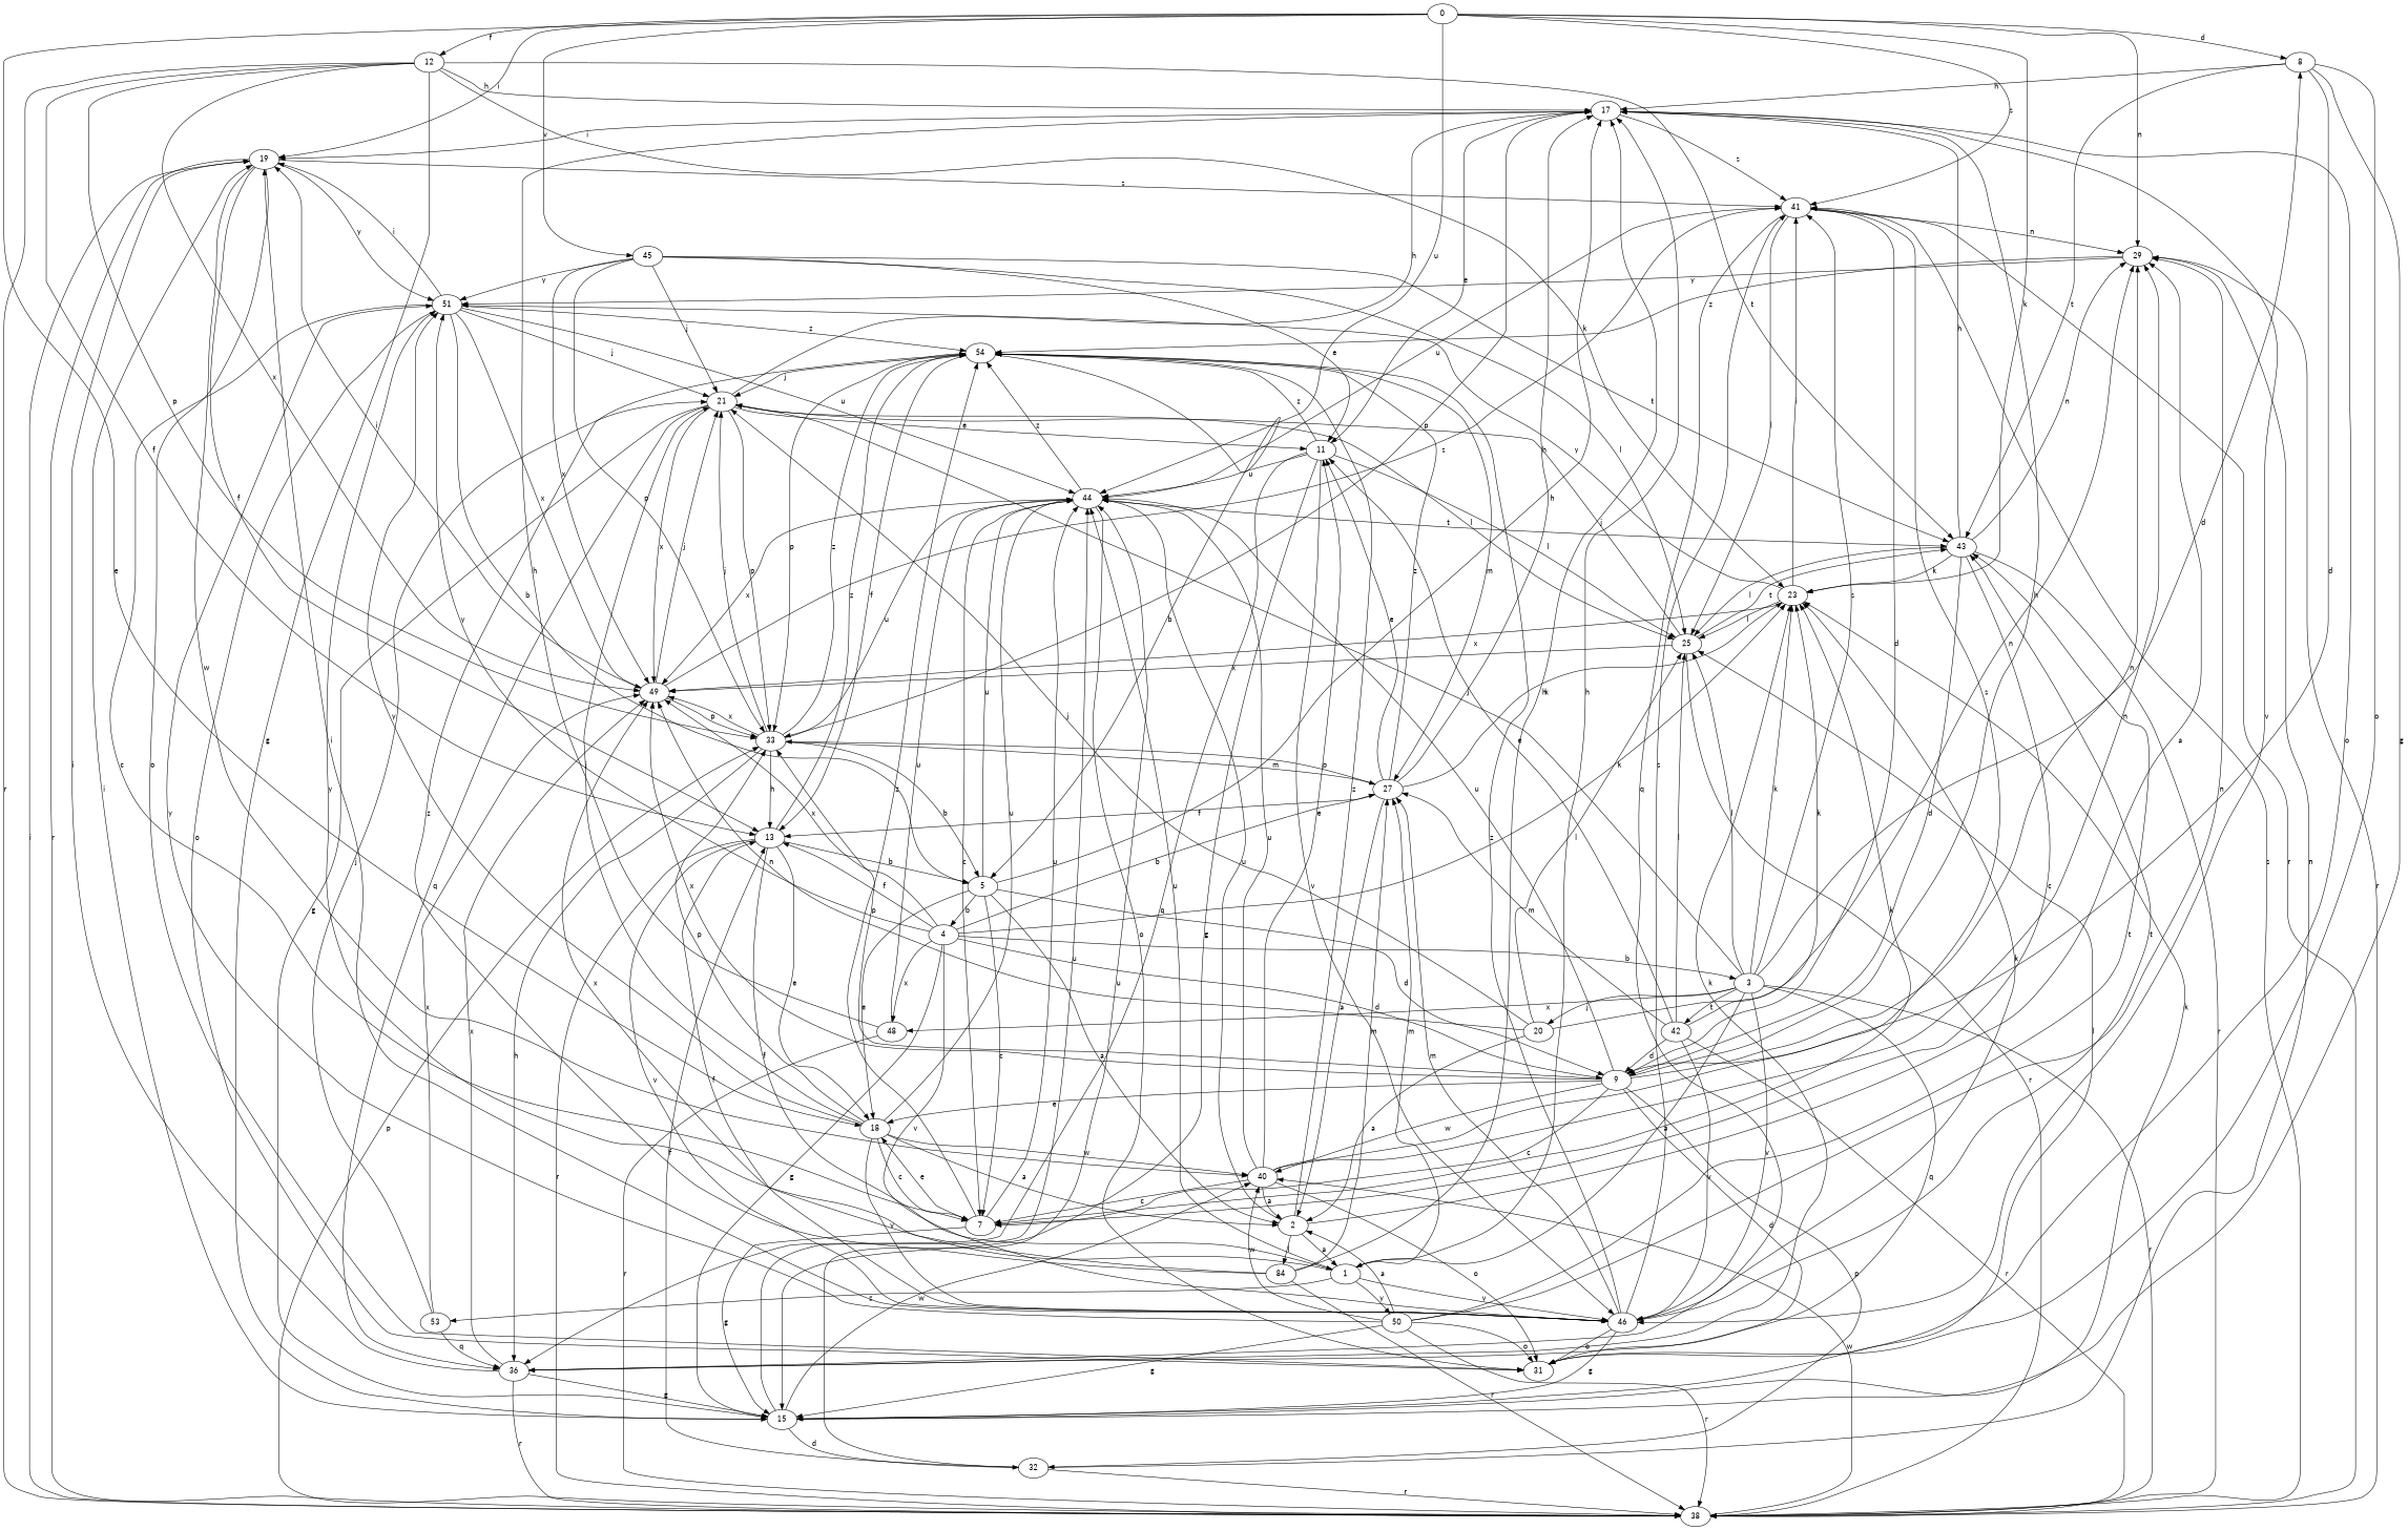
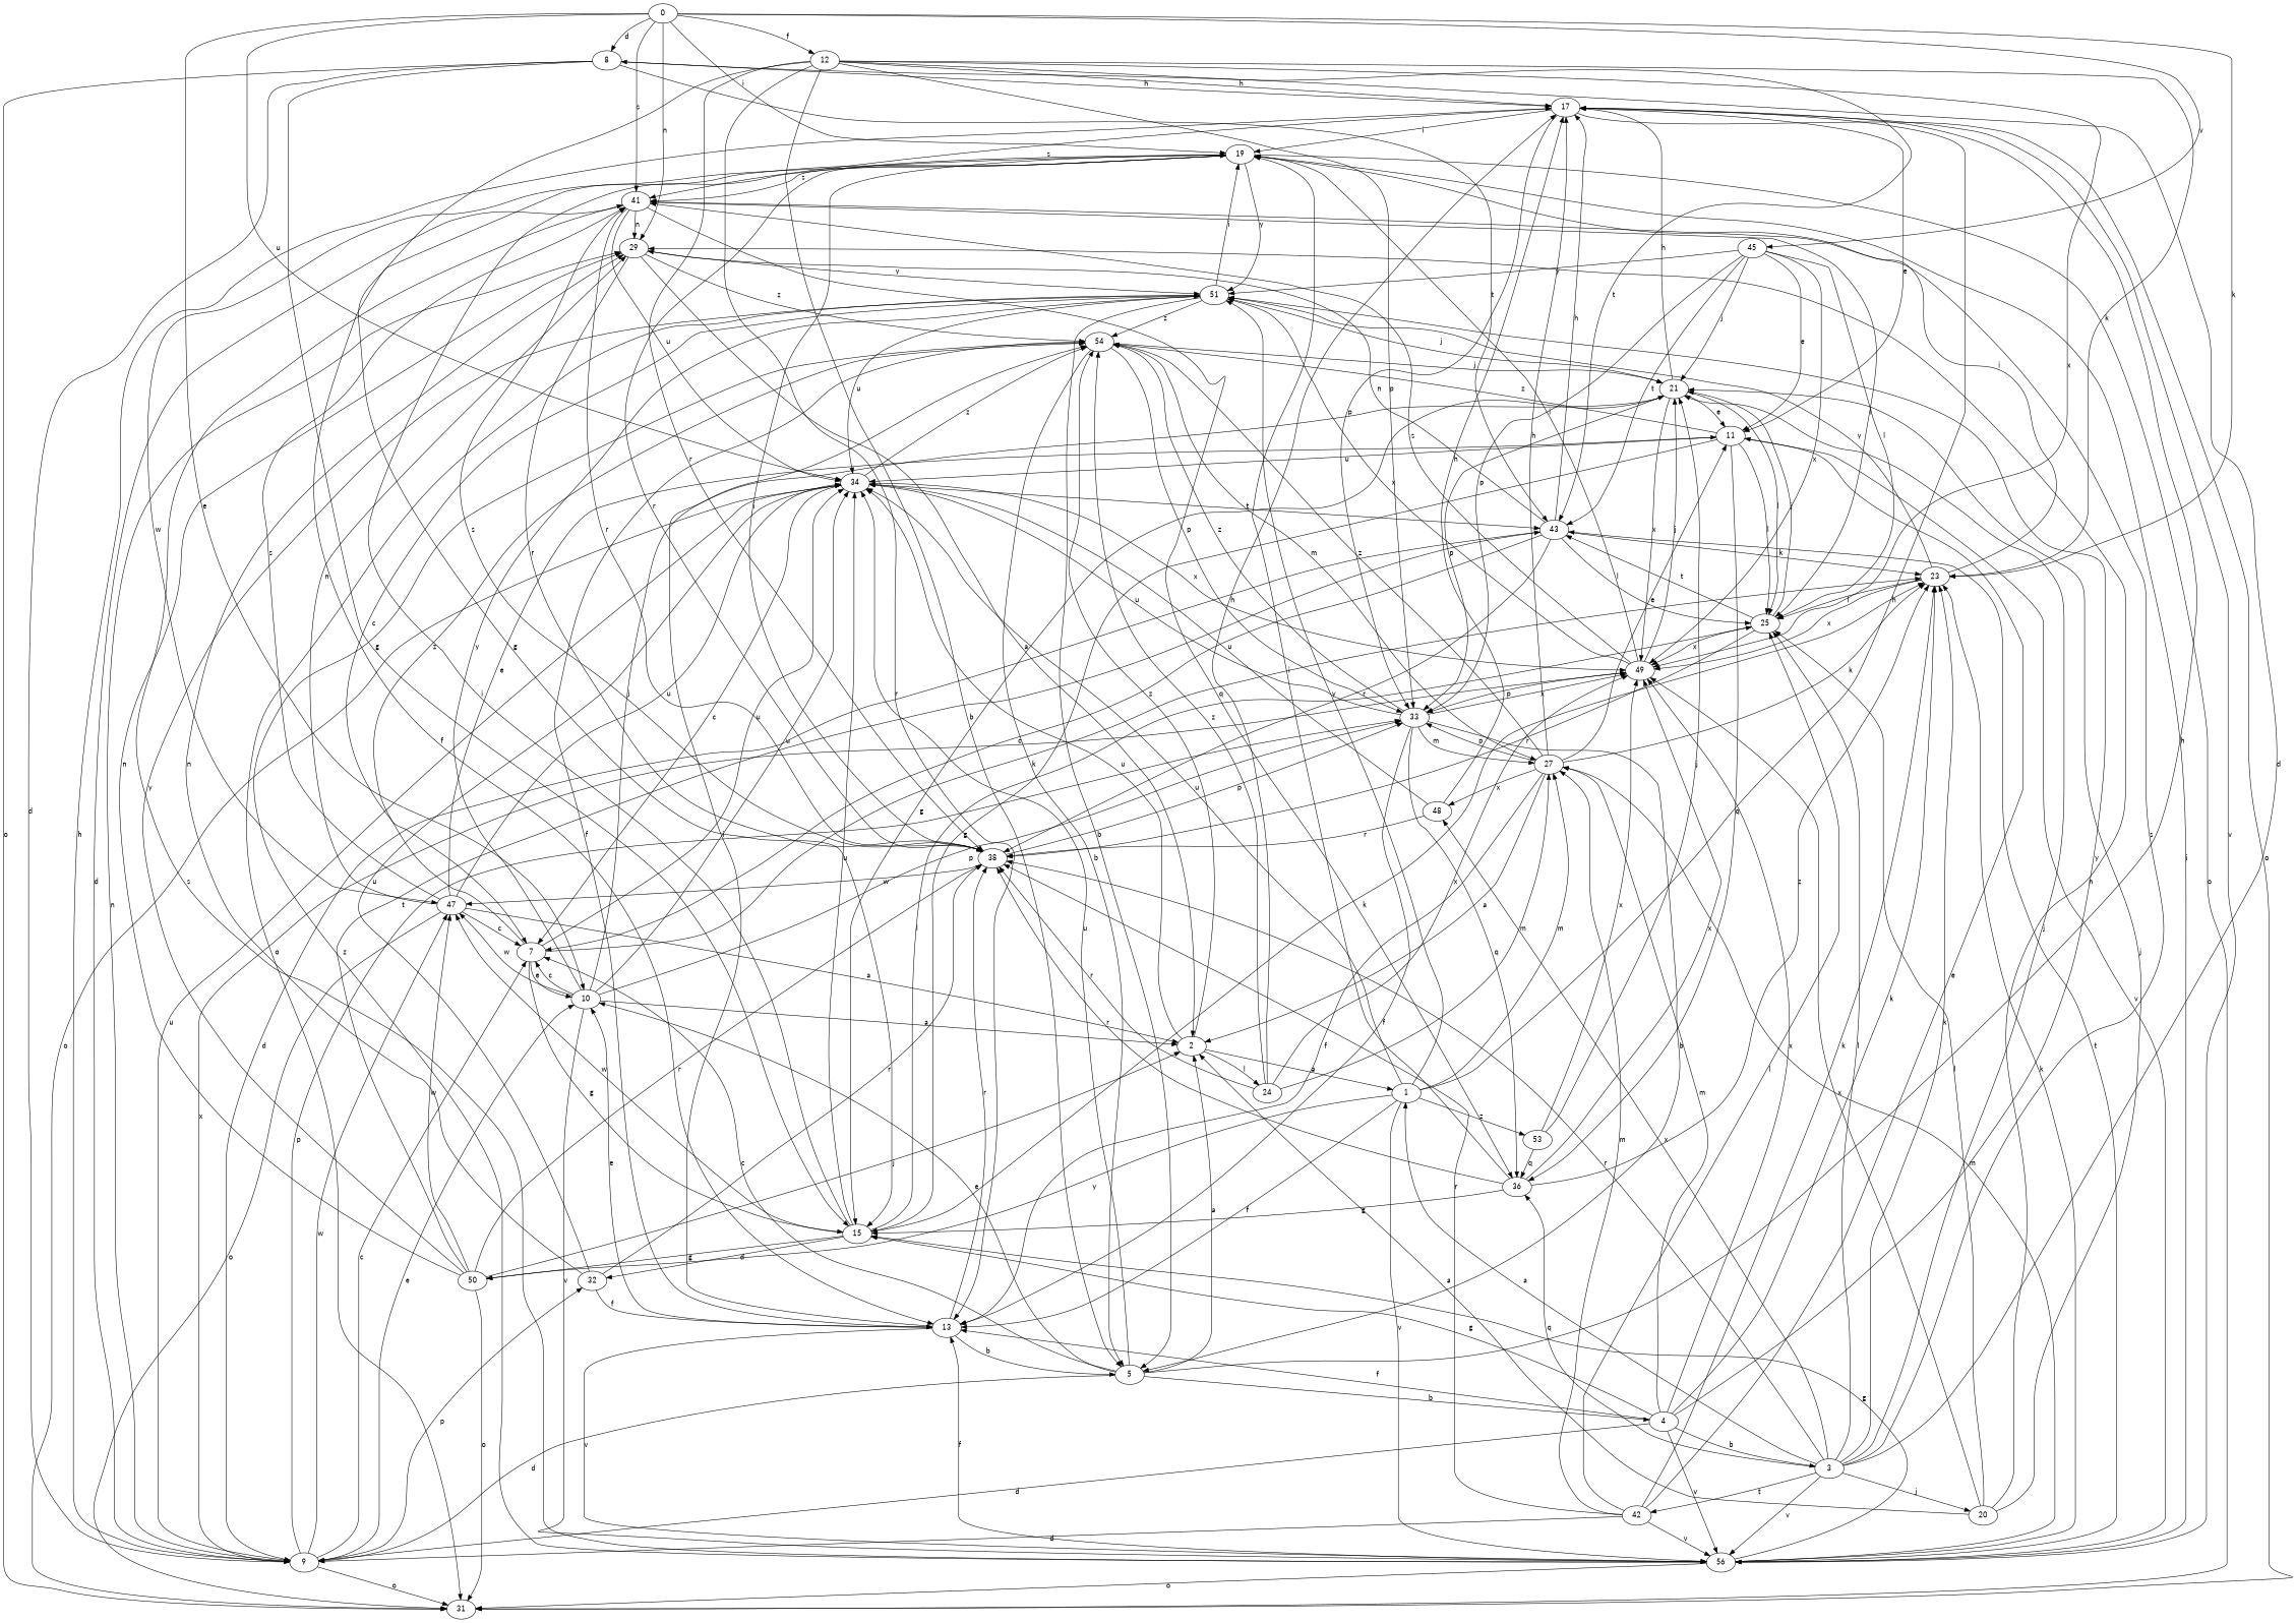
  strict digraph {
    fontname=Lato
    node [fontname=Lato]
    edge [fontname=Lato]
    0
    8
-   10 [label=18]
+   10
    12
    19
    23
    29
    41
-   44
+   44 [label=34]
    45
    17
    9
    15
    31
    43
-   46
+   46 [label=56]
    51
    2
    21
    7
    33
-   47 [label=40]
+   47
    13
    38
    49
    5
    25
    54
    36
    11
    1
    27
    50
    53
-   24 [label=84]
+   24
    3
    20
    42
    48
    4
    32
    0 -> 8 [label=d]
    0 -> 10 [label=e]
    0 -> 12 [label=f]
    0 -> 19 [label=i]
    0 -> 23 [label=k]
    0 -> 29 [label=n]
    0 -> 41 [label=s]
    0 -> 44 [label=u]
    0 -> 45 [label=v]
    8 -> 17 [label=h]
    8 -> 9 [label=d]
    8 -> 15 [label=g]
    8 -> 31 [label=o]
    8 -> 43 [label=t]
    10 -> 44 [label=u]
    10 -> 46 [label=v]
    10 -> 51 [label=y]
    10 -> 2 [label=a]
    10 -> 21 [label=j]
    10 -> 7 [label=c]
    10 -> 33 [label=p]
    10 -> 47 [label=w]
    12 -> 23 [label=k]
    12 -> 17 [label=h]
    12 -> 15 [label=g]
    12 -> 43 [label=t]
    12 -> 33 [label=p]
-   12 -> 13 [label=f]
+   12 -> 13 [label=r]
    12 -> 38 [label=r]
    12 -> 49 [label=x]
+   12 -> 5 [label=b]
    19 -> 41 [label=s]
    19 -> 31 [label=o]
    19 -> 51 [label=y]
    19 -> 47 [label=w]
    19 -> 13 [label=f]
    19 -> 38 [label=r]
-   23 -> 41 [label=i]
+   23 -> 19 [label=i]
    23 -> 51 [label=y]
    23 -> 49 [label=x]
    23 -> 25 [label=l]
    29 -> 51 [label=y]
-   2 -> 29 [label=a]
+   29 -> 2 [label=a]
    29 -> 38 [label=r]
    29 -> 54 [label=z]
    41 -> 29 [label=n]
    41 -> 44 [label=u]
    41 -> 9 [label=d]
    41 -> 38 [label=r]
    41 -> 25 [label=l]
    41 -> 36 [label=q]
    44 -> 31 [label=o]
    44 -> 43 [label=t]
    44 -> 7 [label=c]
    44 -> 49 [label=x]
    44 -> 54 [label=z]
    45 -> 43 [label=t]
    45 -> 51 [label=y]
    45 -> 21 [label=j]
    45 -> 33 [label=p]
    45 -> 49 [label=x]
    45 -> 25 [label=l]
    45 -> 11 [label=e]
    17 -> 19 [label=i]
    17 -> 41 [label=s]
    17 -> 31 [label=o]
    17 -> 46 [label=v]
    17 -> 33 [label=p]
    17 -> 11 [label=e]
    9 -> 10 [label=e]
    9 -> 29 [label=n]
    9 -> 44 [label=u]
    9 -> 17 [label=h]
-   9 -> 31 [label=d]
+   9 -> 31 [label=o]
    9 -> 7 [label=c]
    9 -> 33 [label=p]
    9 -> 47 [label=w]
    9 -> 49 [label=x]
    9 -> 32 [label=p]
    15 -> 19 [label=i]
    15 -> 23 [label=k]
    15 -> 44 [label=u]
    15 -> 47 [label=w]
    15 -> 25 [label=l]
    15 -> 32 [label=d]
    43 -> 23 [label=k]
    43 -> 29 [label=n]
    43 -> 17 [label=h]
    43 -> 9 [label=d]
    43 -> 7 [label=c]
    43 -> 38 [label=r]
    43 -> 25 [label=l]
    46 -> 19 [label=i]
    46 -> 23 [label=k]
    46 -> 41 [label=s]
    46 -> 15 [label=g]
    46 -> 31 [label=o]
    46 -> 43 [label=t]
    46 -> 13 [label=f]
    46 -> 54 [label=z]
    46 -> 27 [label=m]
    51 -> 19 [label=i]
    51 -> 44 [label=u]
    51 -> 31 [label=o]
    51 -> 21 [label=j]
    51 -> 7 [label=c]
-   51 -> 49 [label=x]
+   49 -> 51 [label=x]
    51 -> 5 [label=b]
    51 -> 54 [label=z]
    2 -> 44 [label=u]
    2 -> 54 [label=z]
    2 -> 1 [label=a]
    2 -> 24 [label=l]
    21 -> 17 [label=h]
    21 -> 15 [label=g]
    21 -> 33 [label=p]
    21 -> 49 [label=x]
    21 -> 25 [label=l]
-   21 -> 36 [label=q]
    21 -> 11 [label=e]
    7 -> 10 [label=e]
    7 -> 23 [label=k]
    7 -> 44 [label=u]
    7 -> 15 [label=g]
    7 -> 54 [label=z]
    33 -> 44 [label=u]
-   33 -> 21 [label=j]
-   33 -> 13 [label=h]
+   33 -> 13 [label=f]
    33 -> 49 [label=x]
    33 -> 5 [label=b]
    33 -> 54 [label=z]
-   33 -> 36 [label=h]
+   33 -> 36 [label=q]
    33 -> 27 [label=m]
    47 -> 29 [label=n]
    47 -> 41 [label=s]
    47 -> 44 [label=u]
    47 -> 31 [label=o]
    47 -> 2 [label=a]
    47 -> 7 [label=c]
    47 -> 11 [label=e]
    13 -> 10 [label=e]
    13 -> 46 [label=v]
    13 -> 38 [label=r]
    13 -> 5 [label=b]
-   13 -> 54 [label=z]
+   13 -> 54 [label=i]
    38 -> 19 [label=i]
    38 -> 41 [label=s]
    38 -> 33 [label=p]
    38 -> 47 [label=w]
    49 -> 19 [label=i]
    49 -> 41 [label=s]
    49 -> 21 [label=j]
    49 -> 33 [label=p]
    5 -> 10 [label=e]
    5 -> 44 [label=u]
    5 -> 17 [label=h]
    5 -> 9 [label=d]
    5 -> 2 [label=a]
    5 -> 7 [label=c]
    5 -> 4 [label=b]
    25 -> 43 [label=t]
    25 -> 21 [label=j]
    25 -> 38 [label=r]
    25 -> 49 [label=x]
    54 -> 21 [label=j]
    54 -> 33 [label=p]
    54 -> 13 [label=f]
    54 -> 5 [label=b]
    54 -> 27 [label=m]
    36 -> 19 [label=i]
-   36 -> 23 [label=k]
+   36 -> 23 [label=z]
    36 -> 15 [label=g]
    36 -> 38 [label=r]
    36 -> 49 [label=x]
    11 -> 44 [label=u]
    11 -> 15 [label=g]
    11 -> 46 [label=v]
    11 -> 25 [label=l]
    11 -> 54 [label=z]
    11 -> 36 [label=q]
    1 -> 44 [label=u]
    1 -> 17 [label=h]
    1 -> 46 [label=v]
    1 -> 51 [label=y]
-   13 -> 1 [label=f]
+   1 -> 13 [label=f]
    1 -> 27 [label=m]
    1 -> 50 [label=y]
    1 -> 53 [label=z]
    27 -> 23 [label=k]
    27 -> 17 [label=h]
    27 -> 2 [label=a]
    27 -> 33 [label=p]
    27 -> 13 [label=f]
    27 -> 54 [label=z]
    27 -> 11 [label=e]
    50 -> 29 [label=n]
-   50 -> 15 [label=g]
+   15 -> 50 [label=g]
    50 -> 31 [label=o]
    50 -> 43 [label=t]
    50 -> 51 [label=y]
-   50 -> 2 [label=a]
+   50 -> 2 [label=j]
    50 -> 47 [label=w]
    50 -> 38 [label=r]
    53 -> 21 [label=j]
    53 -> 49 [label=x]
    53 -> 36 [label=q]
    24 -> 17 [label=h]
    24 -> 38 [label=r]
    24 -> 49 [label=x]
    24 -> 54 [label=z]
    24 -> 27 [label=m]
    3 -> 8 [label=d]
    3 -> 23 [label=k]
    3 -> 41 [label=s]
    3 -> 46 [label=v]
    3 -> 21 [label=j]
    3 -> 38 [label=r]
    3 -> 25 [label=l]
    3 -> 36 [label=q]
    3 -> 1 [label=a]
    3 -> 20 [label=j]
    3 -> 42 [label=t]
    3 -> 48 [label=x]
    20 -> 29 [label=n]
    20 -> 2 [label=a]
    20 -> 21 [label=j]
-   20 -> 49 [label=n]
+   20 -> 49 [label=x]
    20 -> 25 [label=l]
    42 -> 23 [label=k]
    42 -> 9 [label=d]
    42 -> 46 [label=v]
    42 -> 38 [label=r]
    42 -> 25 [label=l]
    42 -> 11 [label=e]
    42 -> 27 [label=m]
    48 -> 44 [label=u]
    48 -> 17 [label=h]
    48 -> 38 [label=r]
    4 -> 23 [label=k]
    4 -> 9 [label=d]
    4 -> 15 [label=g]
    4 -> 46 [label=v]
    4 -> 51 [label=y]
    4 -> 13 [label=f]
    4 -> 49 [label=x]
-   4 -> 27 [label=b]
+   4 -> 27 [label=m]
    4 -> 3 [label=b]
-   4 -> 48 [label=x]
+   27 -> 48 [label=x]
    32 -> 29 [label=n]
    32 -> 44 [label=u]
    32 -> 13 [label=f]
    32 -> 38 [label=r]
  }
